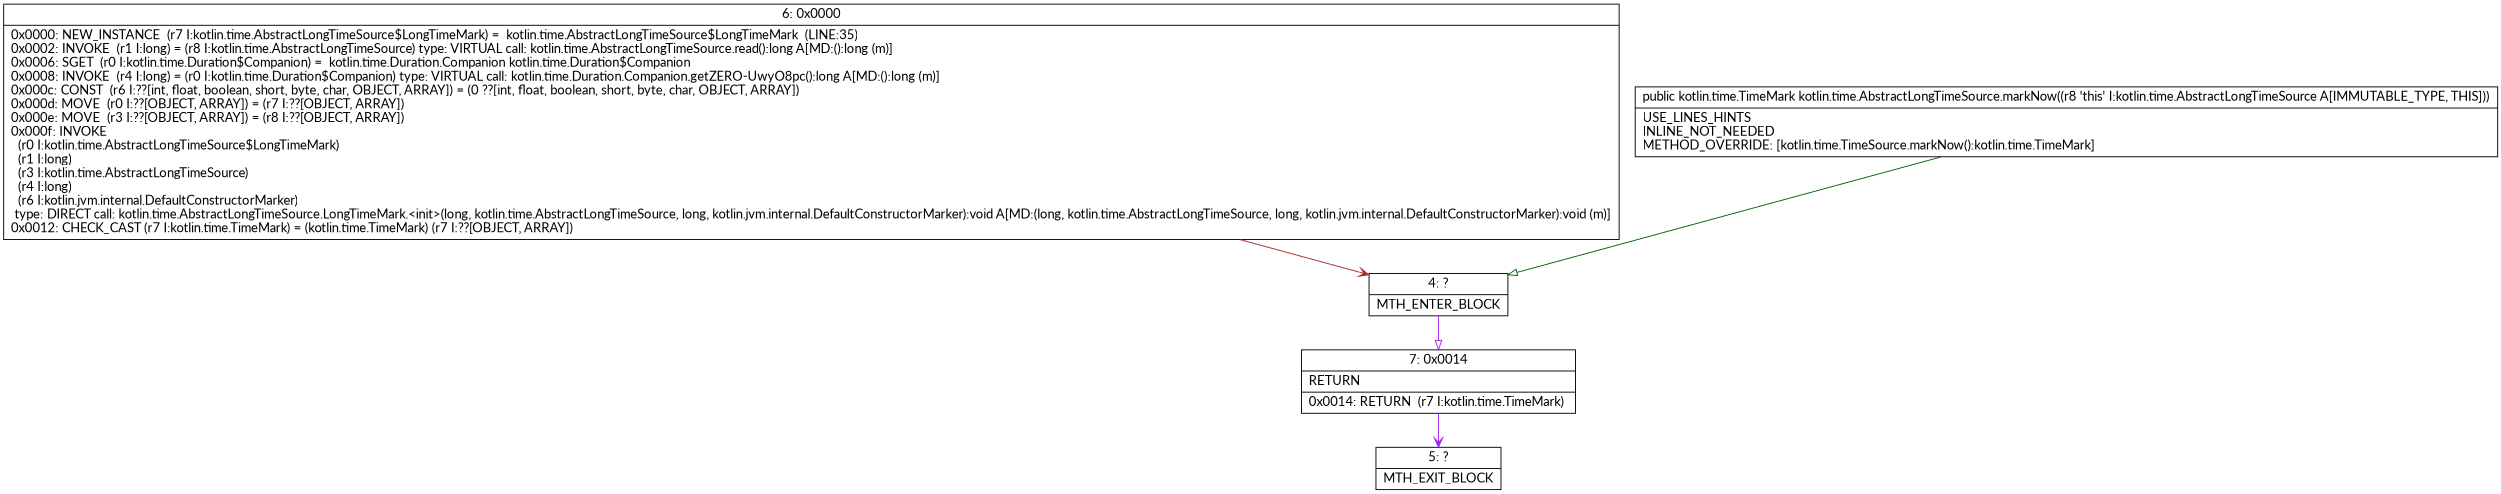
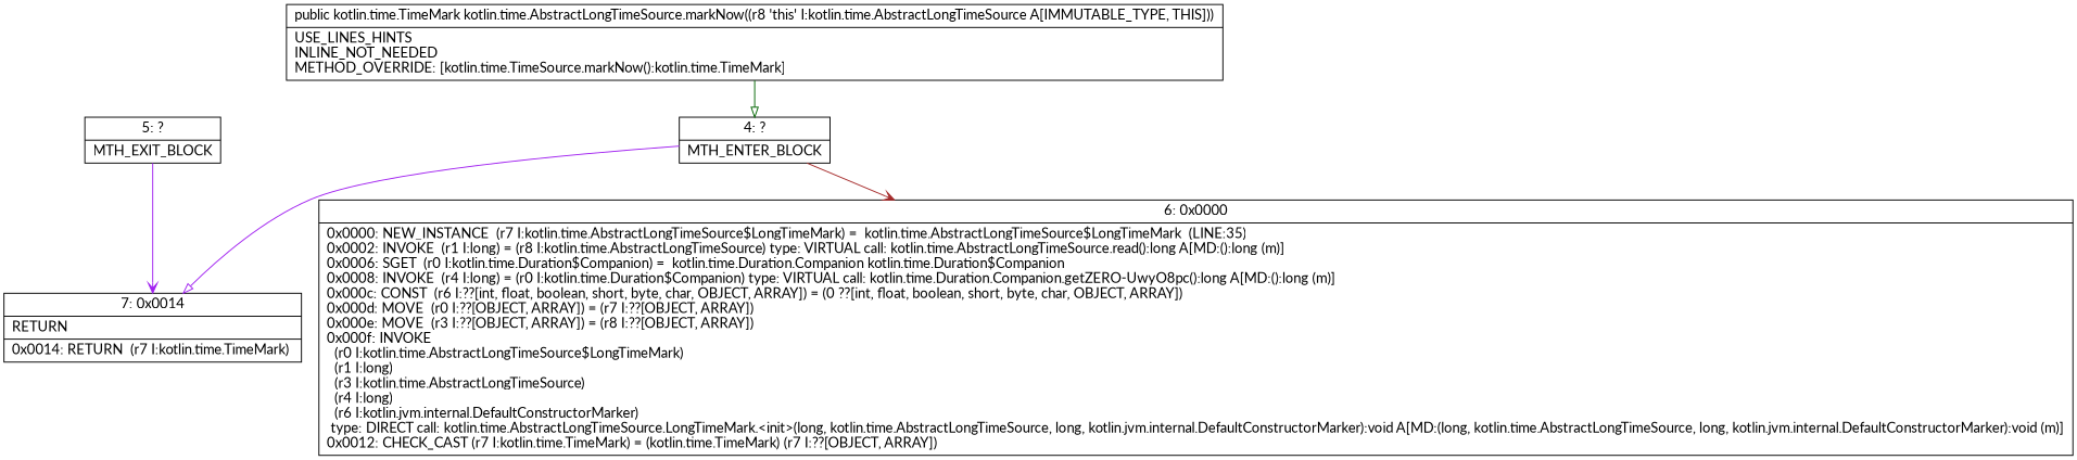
  digraph {
    fontname=Lato
    node [fontname=Lato shape=record]
    edge [arrowhead=vee color=purple fontname=Lato]
    n1 [label="{4\:\ ?|MTH_ENTER_BLOCK\l}"]
    n2 [label="{6\:\ 0x0000|0x0000: NEW_INSTANCE  (r7 I:kotlin.time.AbstractLongTimeSource$LongTimeMark) =  kotlin.time.AbstractLongTimeSource$LongTimeMark  (LINE:35)\l0x0002: INVOKE  (r1 I:long) = (r8 I:kotlin.time.AbstractLongTimeSource) type: VIRTUAL call: kotlin.time.AbstractLongTimeSource.read():long A[MD:():long (m)]\l0x0006: SGET  (r0 I:kotlin.time.Duration$Companion) =  kotlin.time.Duration.Companion kotlin.time.Duration$Companion \l0x0008: INVOKE  (r4 I:long) = (r0 I:kotlin.time.Duration$Companion) type: VIRTUAL call: kotlin.time.Duration.Companion.getZERO\-UwyO8pc():long A[MD:():long (m)]\l0x000c: CONST  (r6 I:??[int, float, boolean, short, byte, char, OBJECT, ARRAY]) = (0 ??[int, float, boolean, short, byte, char, OBJECT, ARRAY]) \l0x000d: MOVE  (r0 I:??[OBJECT, ARRAY]) = (r7 I:??[OBJECT, ARRAY]) \l0x000e: MOVE  (r3 I:??[OBJECT, ARRAY]) = (r8 I:??[OBJECT, ARRAY]) \l0x000f: INVOKE  \l  (r0 I:kotlin.time.AbstractLongTimeSource$LongTimeMark)\l  (r1 I:long)\l  (r3 I:kotlin.time.AbstractLongTimeSource)\l  (r4 I:long)\l  (r6 I:kotlin.jvm.internal.DefaultConstructorMarker)\l type: DIRECT call: kotlin.time.AbstractLongTimeSource.LongTimeMark.\<init\>(long, kotlin.time.AbstractLongTimeSource, long, kotlin.jvm.internal.DefaultConstructorMarker):void A[MD:(long, kotlin.time.AbstractLongTimeSource, long, kotlin.jvm.internal.DefaultConstructorMarker):void (m)]\l0x0012: CHECK_CAST (r7 I:kotlin.time.TimeMark) = (kotlin.time.TimeMark) (r7 I:??[OBJECT, ARRAY]) \l}"]
    n3 [label="{7\:\ 0x0014|RETURN\l|0x0014: RETURN  (r7 I:kotlin.time.TimeMark) \l}"]
    n4 [label="{5\:\ ?|MTH_EXIT_BLOCK\l}"]
    n5 [label="{public kotlin.time.TimeMark kotlin.time.AbstractLongTimeSource.markNow((r8 'this' I:kotlin.time.AbstractLongTimeSource A[IMMUTABLE_TYPE, THIS]))  | USE_LINES_HINTS\lINLINE_NOT_NEEDED\lMETHOD_OVERRIDE: [kotlin.time.TimeSource.markNow():kotlin.time.TimeMark]\l}"]
-   n2 -> n1 [color=brown]
+   n1 -> n2 [color=brown]
    n1 -> n3 [arrowhead=onormal]
-   n3 -> n4
+   n4 -> n3
    n5 -> n1 [arrowhead=onormal color=darkgreen]
  }
